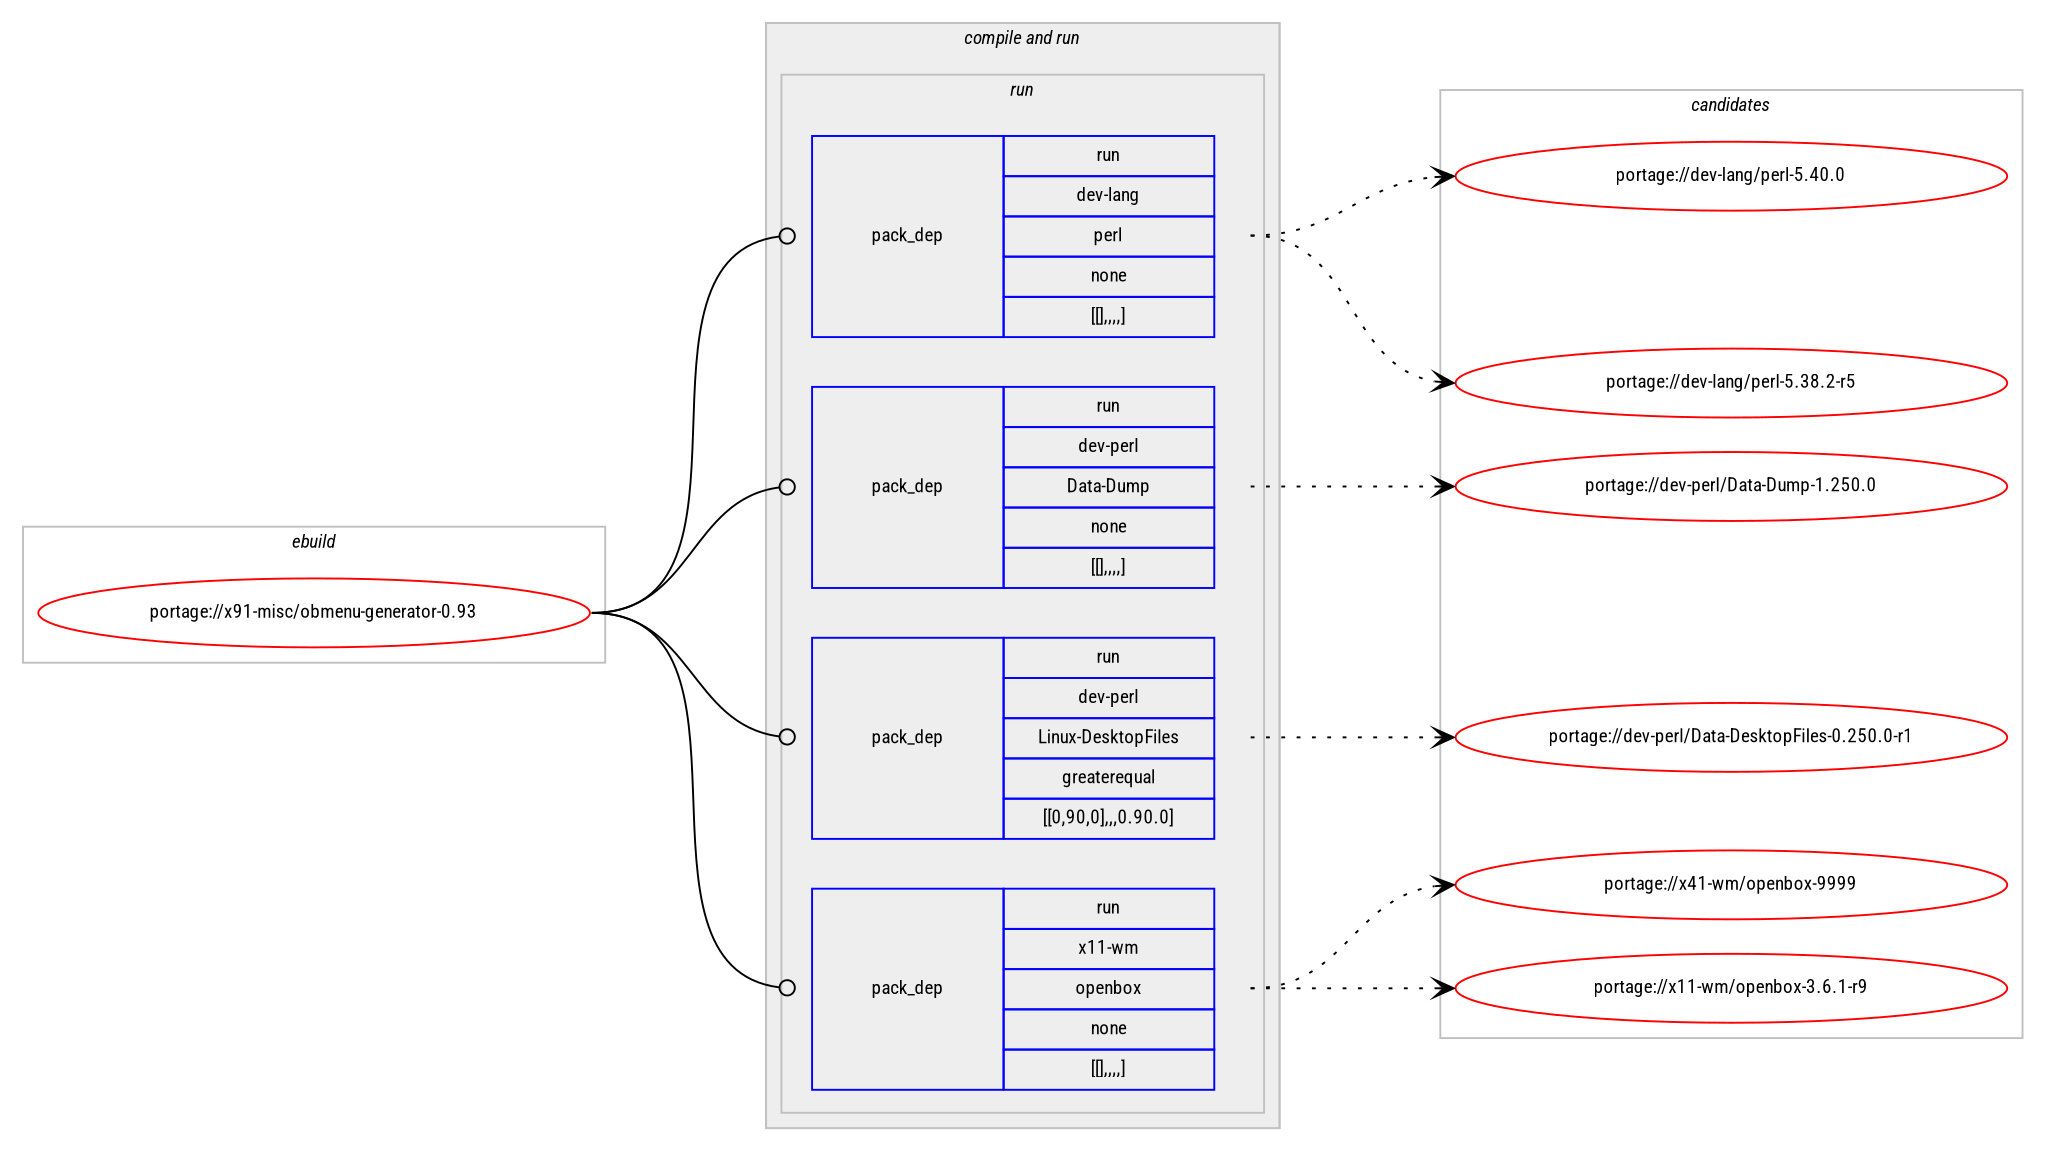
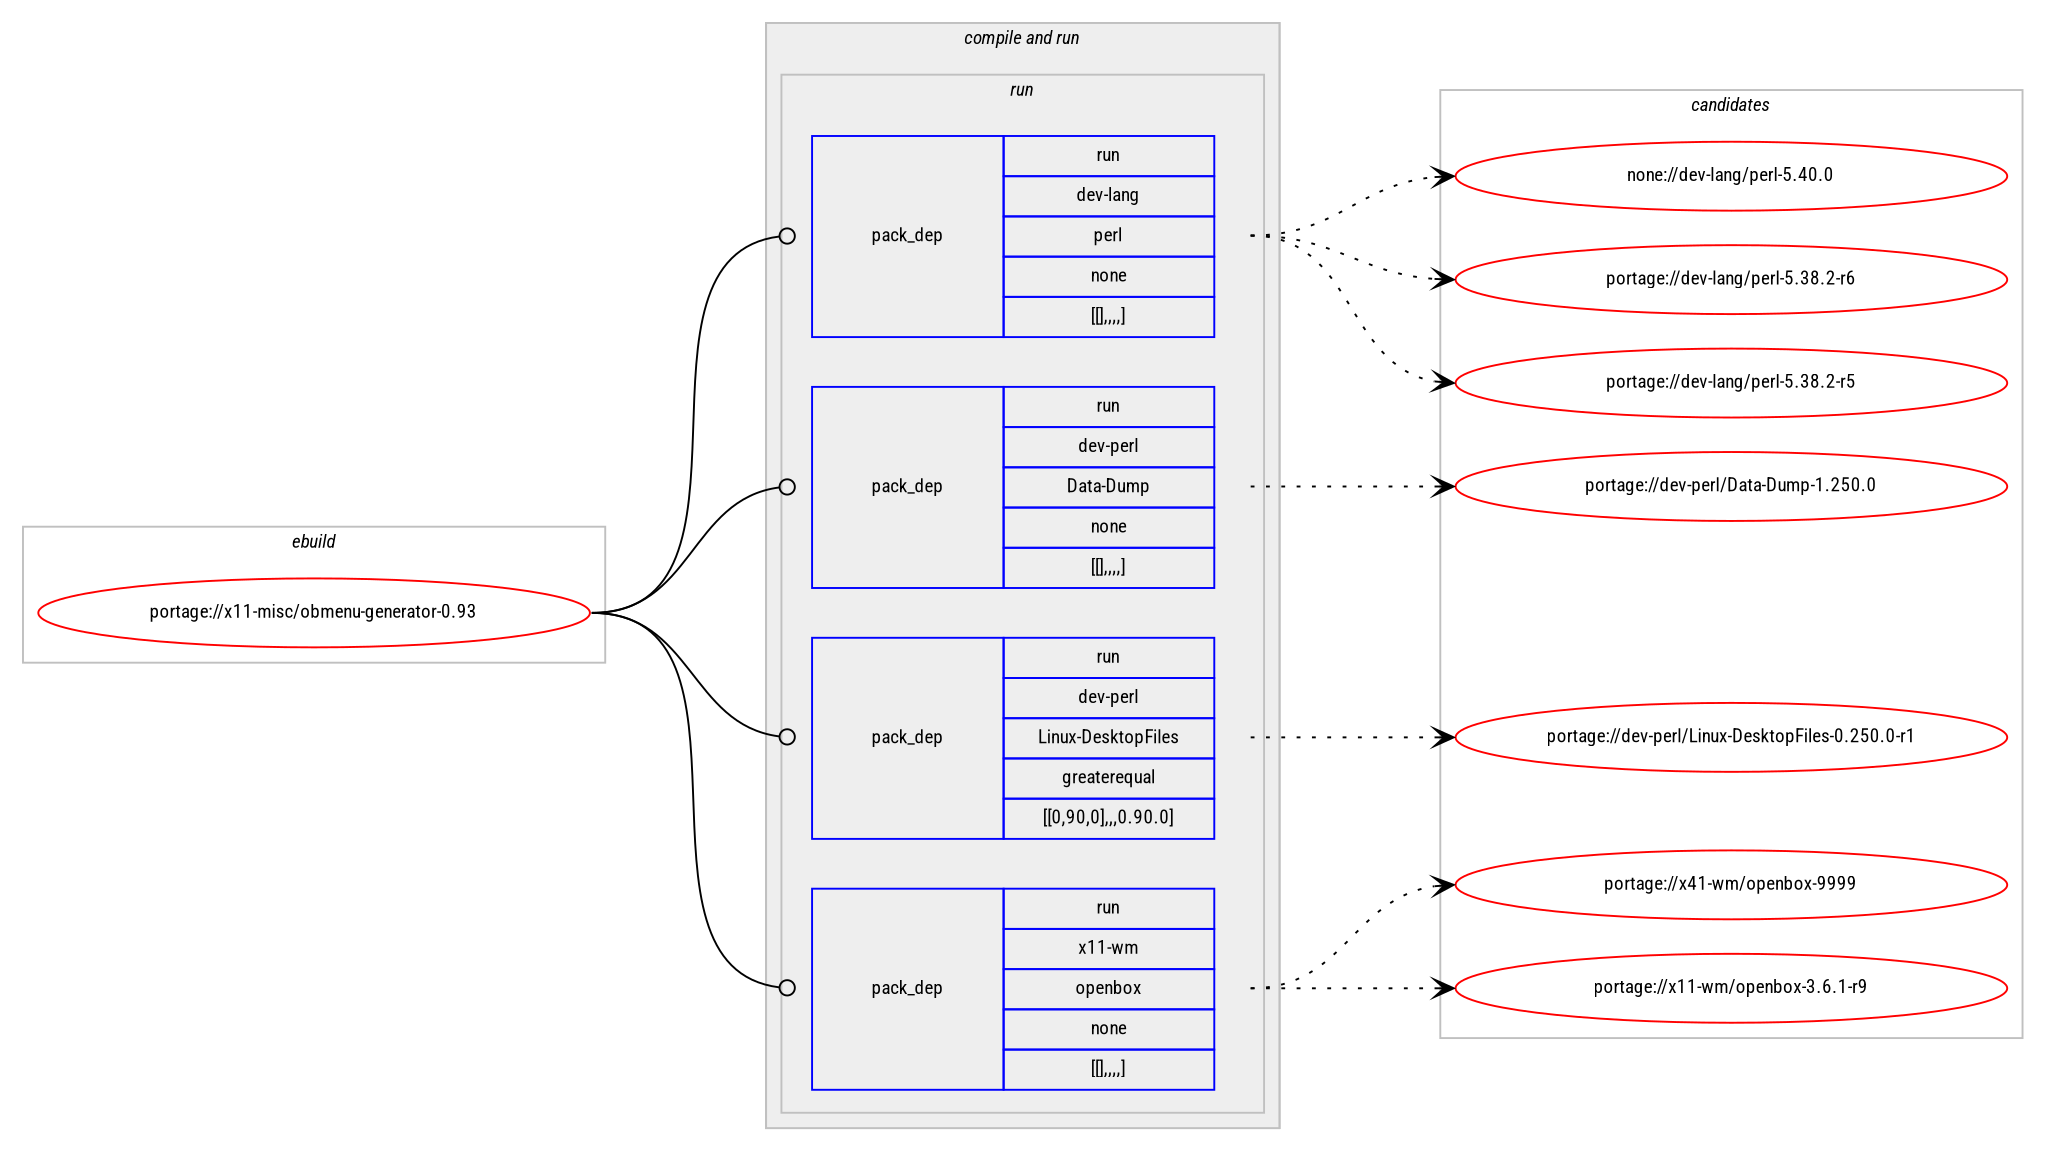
  digraph {
    compound=true
    concentrate=true
    fontname="Roboto Condensed"
    fontsize=10
    newrank=true
    rankdir=LR
    ranksep=1.5
    node [color=red fontname="Roboto Condensed" fontsize=10]
    edge [arrowhead=vee fontname="Roboto Condensed" headport=w style=dotted tailport=e weight=100]
-   n1 [label="portage://x91-misc/obmenu-generator-0.93" width=4]
+   n1 [label="portage://x11-misc/obmenu-generator-0.93" width=4]
    n2 [color=blue label=<<TABLE BORDER="0" CELLBORDER="1" CELLSPACING="0" CELLPADDING="4" WIDTH="220"><TR><TD ROWSPAN="6" CELLPADDING="30">pack_dep</TD></TR><TR><TD WIDTH="110">run</TD></TR><TR><TD>dev-lang</TD></TR><TR><TD>perl</TD></TR><TR><TD>none</TD></TR><TR><TD>[[],,,,]</TD></TR></TABLE>> shape=none]
    n3 [color=blue label=<<TABLE BORDER="0" CELLBORDER="1" CELLSPACING="0" CELLPADDING="4" WIDTH="220"><TR><TD ROWSPAN="6" CELLPADDING="30">pack_dep</TD></TR><TR><TD WIDTH="110">run</TD></TR><TR><TD>dev-perl</TD></TR><TR><TD>Data-Dump</TD></TR><TR><TD>none</TD></TR><TR><TD>[[],,,,]</TD></TR></TABLE>> shape=none]
    n4 [color=blue label=<<TABLE BORDER="0" CELLBORDER="1" CELLSPACING="0" CELLPADDING="4" WIDTH="220"><TR><TD ROWSPAN="6" CELLPADDING="30">pack_dep</TD></TR><TR><TD WIDTH="110">run</TD></TR><TR><TD>dev-perl</TD></TR><TR><TD>Linux-DesktopFiles</TD></TR><TR><TD>greaterequal</TD></TR><TR><TD>[[0,90,0],,,0.90.0]</TD></TR></TABLE>> shape=none]
    n5 [color=blue label=<<TABLE BORDER="0" CELLBORDER="1" CELLSPACING="0" CELLPADDING="4" WIDTH="220"><TR><TD ROWSPAN="6" CELLPADDING="30">pack_dep</TD></TR><TR><TD WIDTH="110">run</TD></TR><TR><TD>x11-wm</TD></TR><TR><TD>openbox</TD></TR><TR><TD>none</TD></TR><TR><TD>[[],,,,]</TD></TR></TABLE>> shape=none]
-   n6 [label="portage://dev-lang/perl-5.40.0" width=4]
+   n6 [label="none://dev-lang/perl-5.40.0" width=4]
+   n7 [label="portage://dev-lang/perl-5.38.2-r6" width=4]
    n8 [label="portage://dev-lang/perl-5.38.2-r5" width=4]
    n9 [label="portage://dev-perl/Data-Dump-1.250.0" width=4]
-   n10 [label="portage://dev-perl/Data-DesktopFiles-0.250.0-r1" width=4]
+   n10 [label="portage://dev-perl/Linux-DesktopFiles-0.250.0-r1" width=4]
    n11 [label="portage://x41-wm/openbox-9999" width=4]
    n12 [label="portage://x11-wm/openbox-3.6.1-r9" width=4]
    subgraph cluster_1 {
      color=gray
      label=<<i>ebuild</i>>
      n1
    }
    subgraph cluster_2 {
      color=gray
      label=<<i>dependencies</i>>
      subgraph cluster_3 {
        color=gray
        fillcolor="#eeeeee"
        label=<<i>compile</i>>
        style=filled
      }
      subgraph cluster_4 {
        color=gray
        fillcolor="#eeeeee"
        label=<<i>compile and run</i>>
        style=filled
      }
      subgraph cluster_5 {
        color=gray
        fillcolor="#eeeeee"
        label=<<i>run</i>>
        style=filled
        subgraph sub_6 {
          color=gray
          fillcolor="#eeeeee"
          label=<<i>run</i>>
          style=filled
          n2
        }
        subgraph sub_7 {
          color=gray
          fillcolor="#eeeeee"
          label=<<i>run</i>>
          style=filled
          n3
        }
        subgraph sub_8 {
          color=gray
          fillcolor="#eeeeee"
          label=<<i>run</i>>
          style=filled
          n4
        }
        subgraph sub_9 {
          color=gray
          fillcolor="#eeeeee"
          label=<<i>run</i>>
          style=filled
          n5
        }
      }
    }
    subgraph cluster_10 {
      color=gray
      label=<<i>candidates</i>>
      rank=same
      subgraph sub_11 {
        color=black
        label=<<i>candidates</i>>
        nodesep=1
        rank=same
        n6
+       n7
        n8
      }
      subgraph sub_12 {
        color=black
        label=<<i>candidates</i>>
        nodesep=1
        rank=same
        n9
      }
      subgraph sub_13 {
        color=black
        label=<<i>candidates</i>>
        nodesep=1
        rank=same
        n10
      }
      subgraph sub_14 {
        color=black
        label=<<i>candidates</i>>
        nodesep=1
        rank=same
        n11
        n12
      }
    }
    n1 -> n2 [arrowhead=odot style=solid weight=20]
    n1 -> n3 [arrowhead=odot style=solid weight=20]
    n1 -> n4 [arrowhead=odot style=solid weight=20]
    n1 -> n5 [arrowhead=odot style=solid weight=20]
    n2 -> n6
+   n2 -> n7
    n2 -> n8
    n3 -> n9
    n4 -> n10
    n5 -> n11
    n5 -> n12
  }
